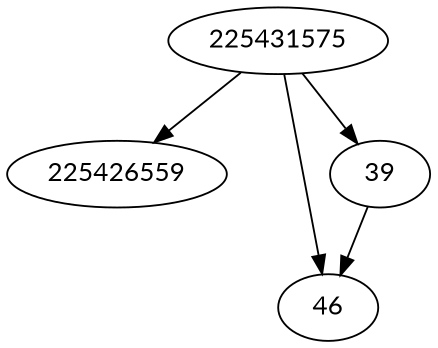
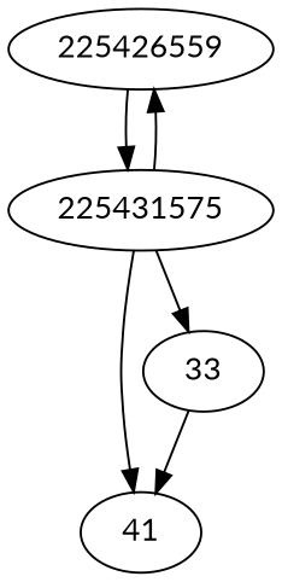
  strict digraph {
    fontname=Lato
    node [fontname=Lato]
    edge [fontname=Lato]
    225426559
    225431575
-   41 [label=46]
-   39
+   41
+   39 [label=33]
+   225426559 -> 225431575
    225431575 -> 225426559
    225431575 -> 41
    225431575 -> 39
    39 -> 41
  }
